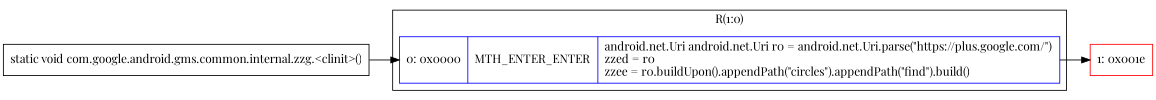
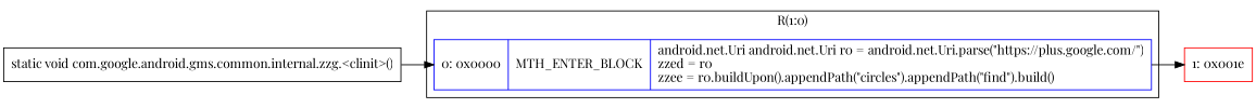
  digraph {
    rankdir=LR
    fontname="Playfair Display"
    node [shape=record fontname="Playfair Display"]
    edge [fontname="Playfair Display"]
-   n1 [color=blue label="{0\:\ 0x0000|MTH_ENTER_ENTER\l|android.net.Uri android.net.Uri r0 = android.net.Uri.parse(\"https:\/\/plus.google.com\/\")\lzzed = r0\lzzee = r0.buildUpon().appendPath(\"circles\").appendPath(\"find\").build()\l}"]
+   n1 [color=blue label="{0\:\ 0x0000|MTH_ENTER_BLOCK\l|android.net.Uri android.net.Uri r0 = android.net.Uri.parse(\"https:\/\/plus.google.com\/\")\lzzed = r0\lzzee = r0.buildUpon().appendPath(\"circles\").appendPath(\"find\").build()\l}"]
    n2 [color=red label="{1\:\ 0x001e}"]
    n3 [label="{static void com.google.android.gms.common.internal.zzg.\<clinit\>() }"]
    subgraph cluster_1 {
      label="R(1:0)"
      n1
    }
    n1 -> n2
    n3 -> n1
  }
